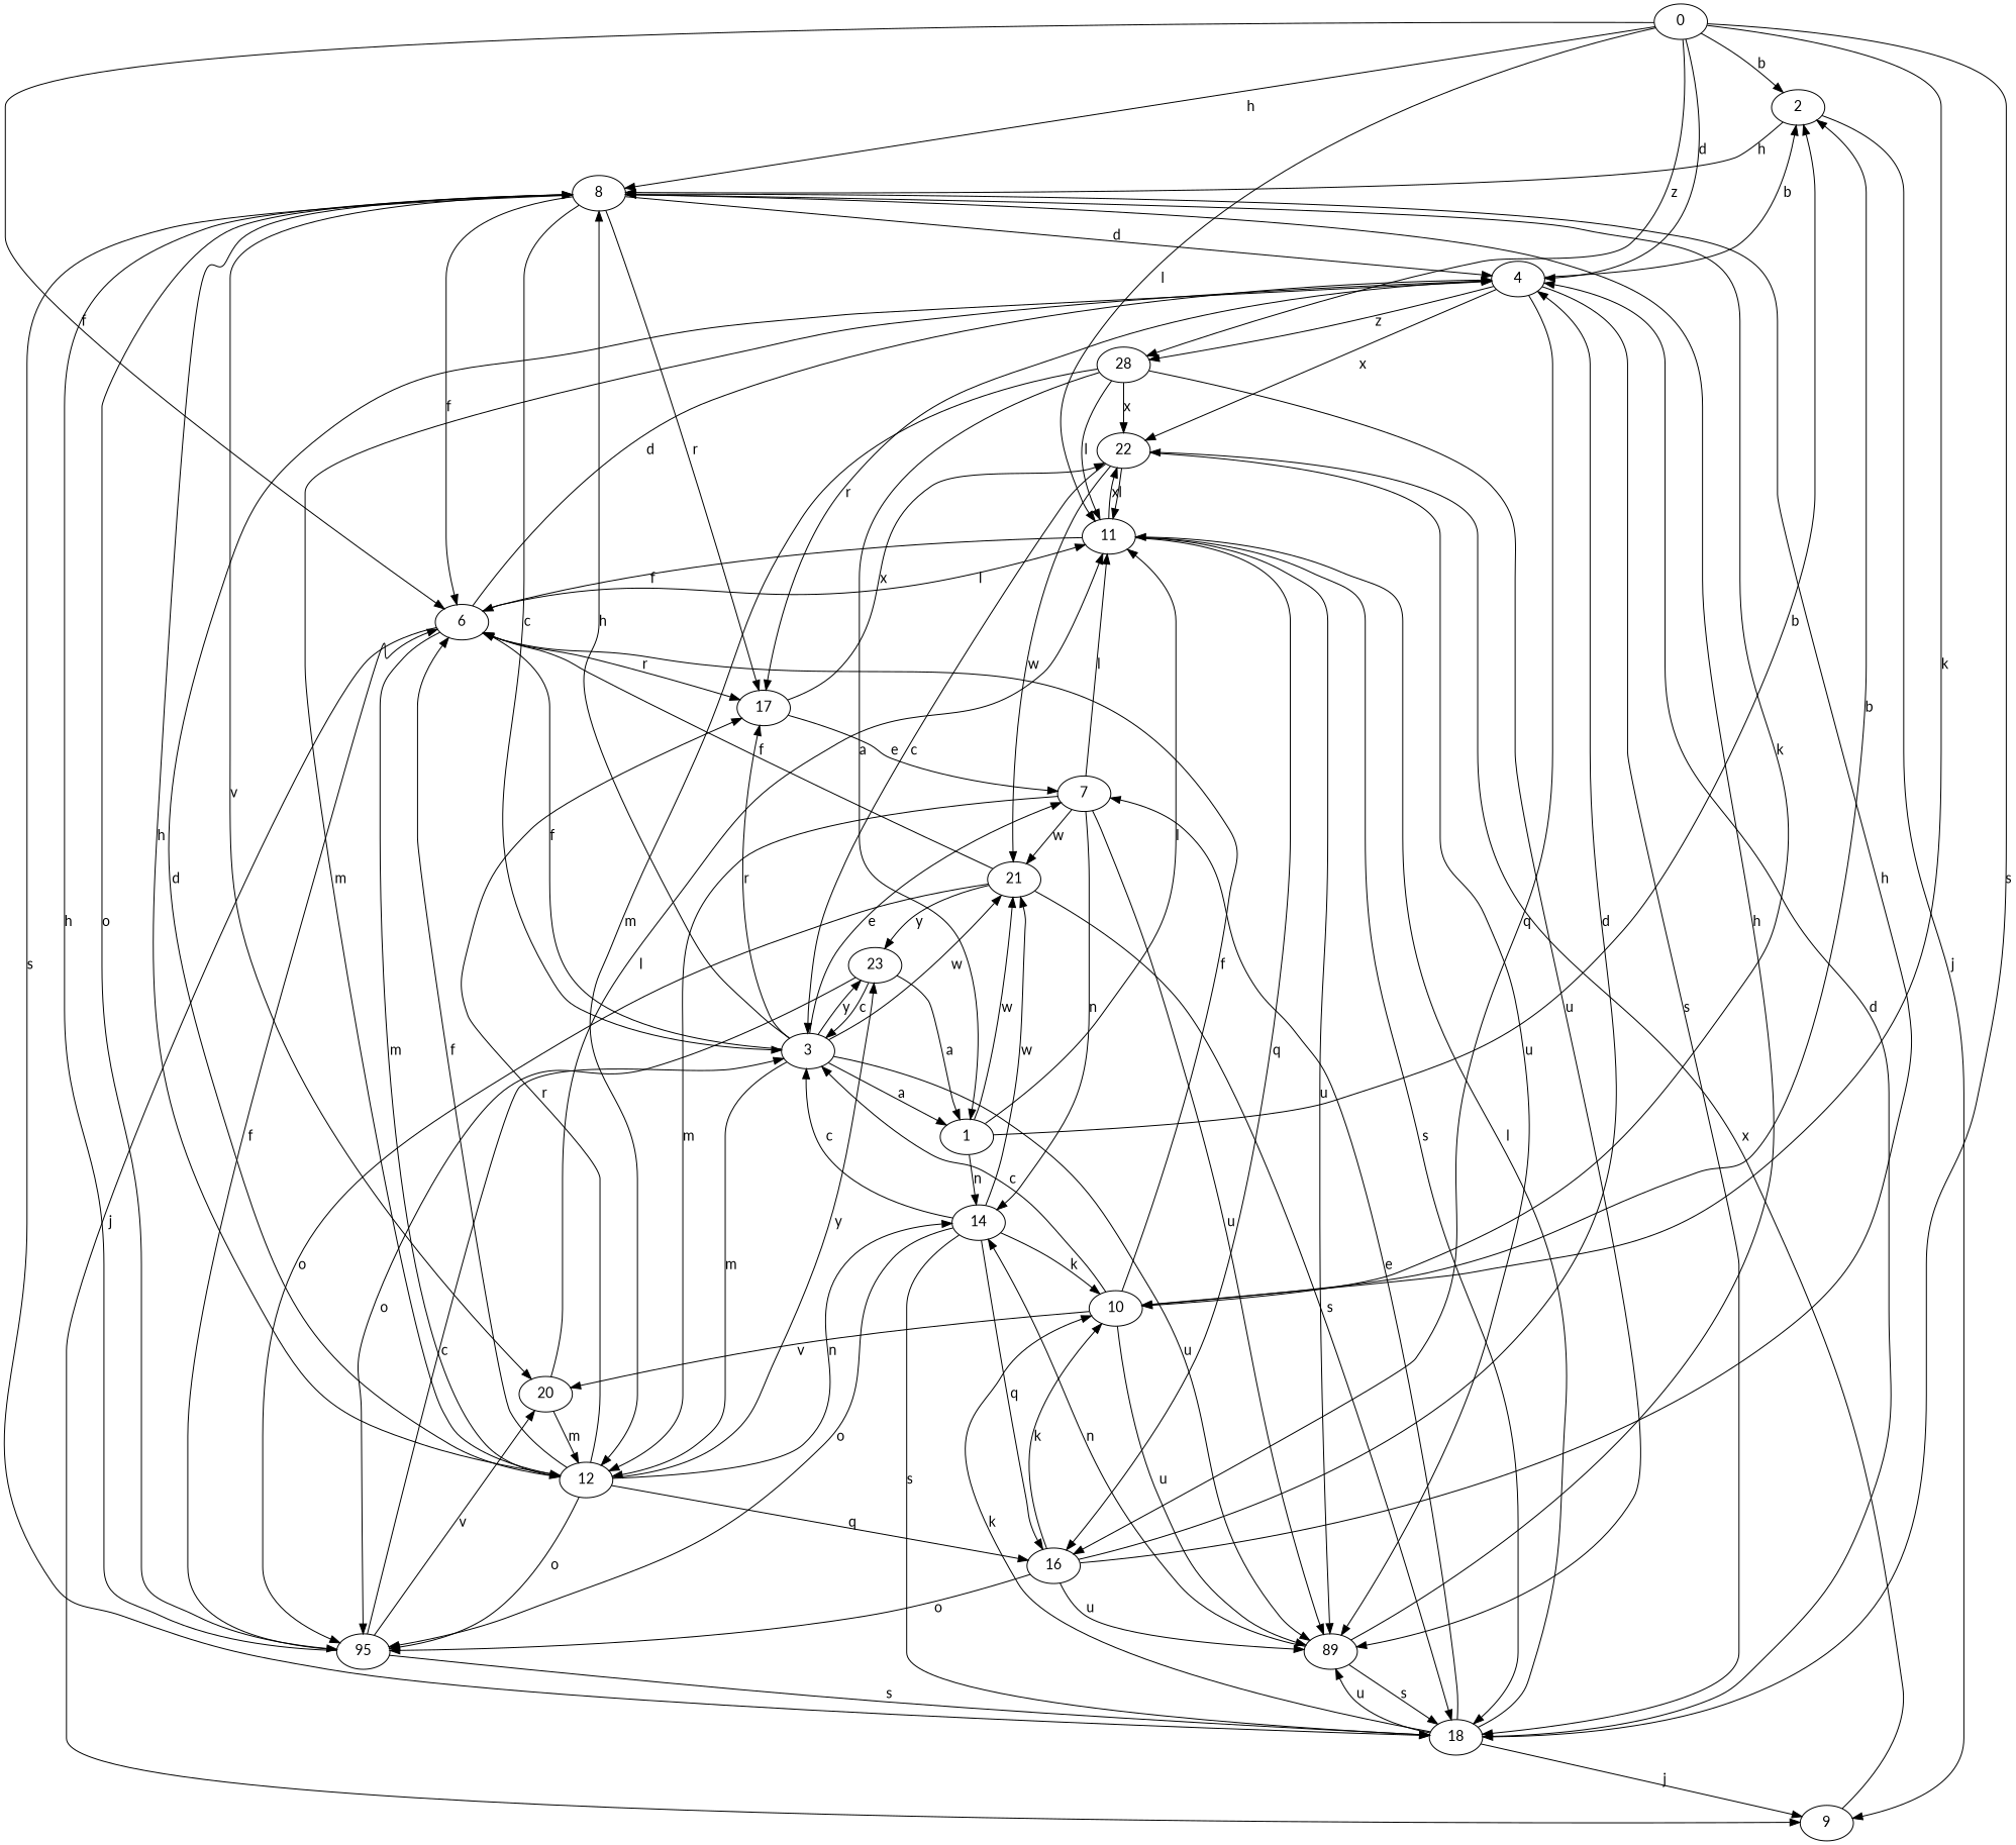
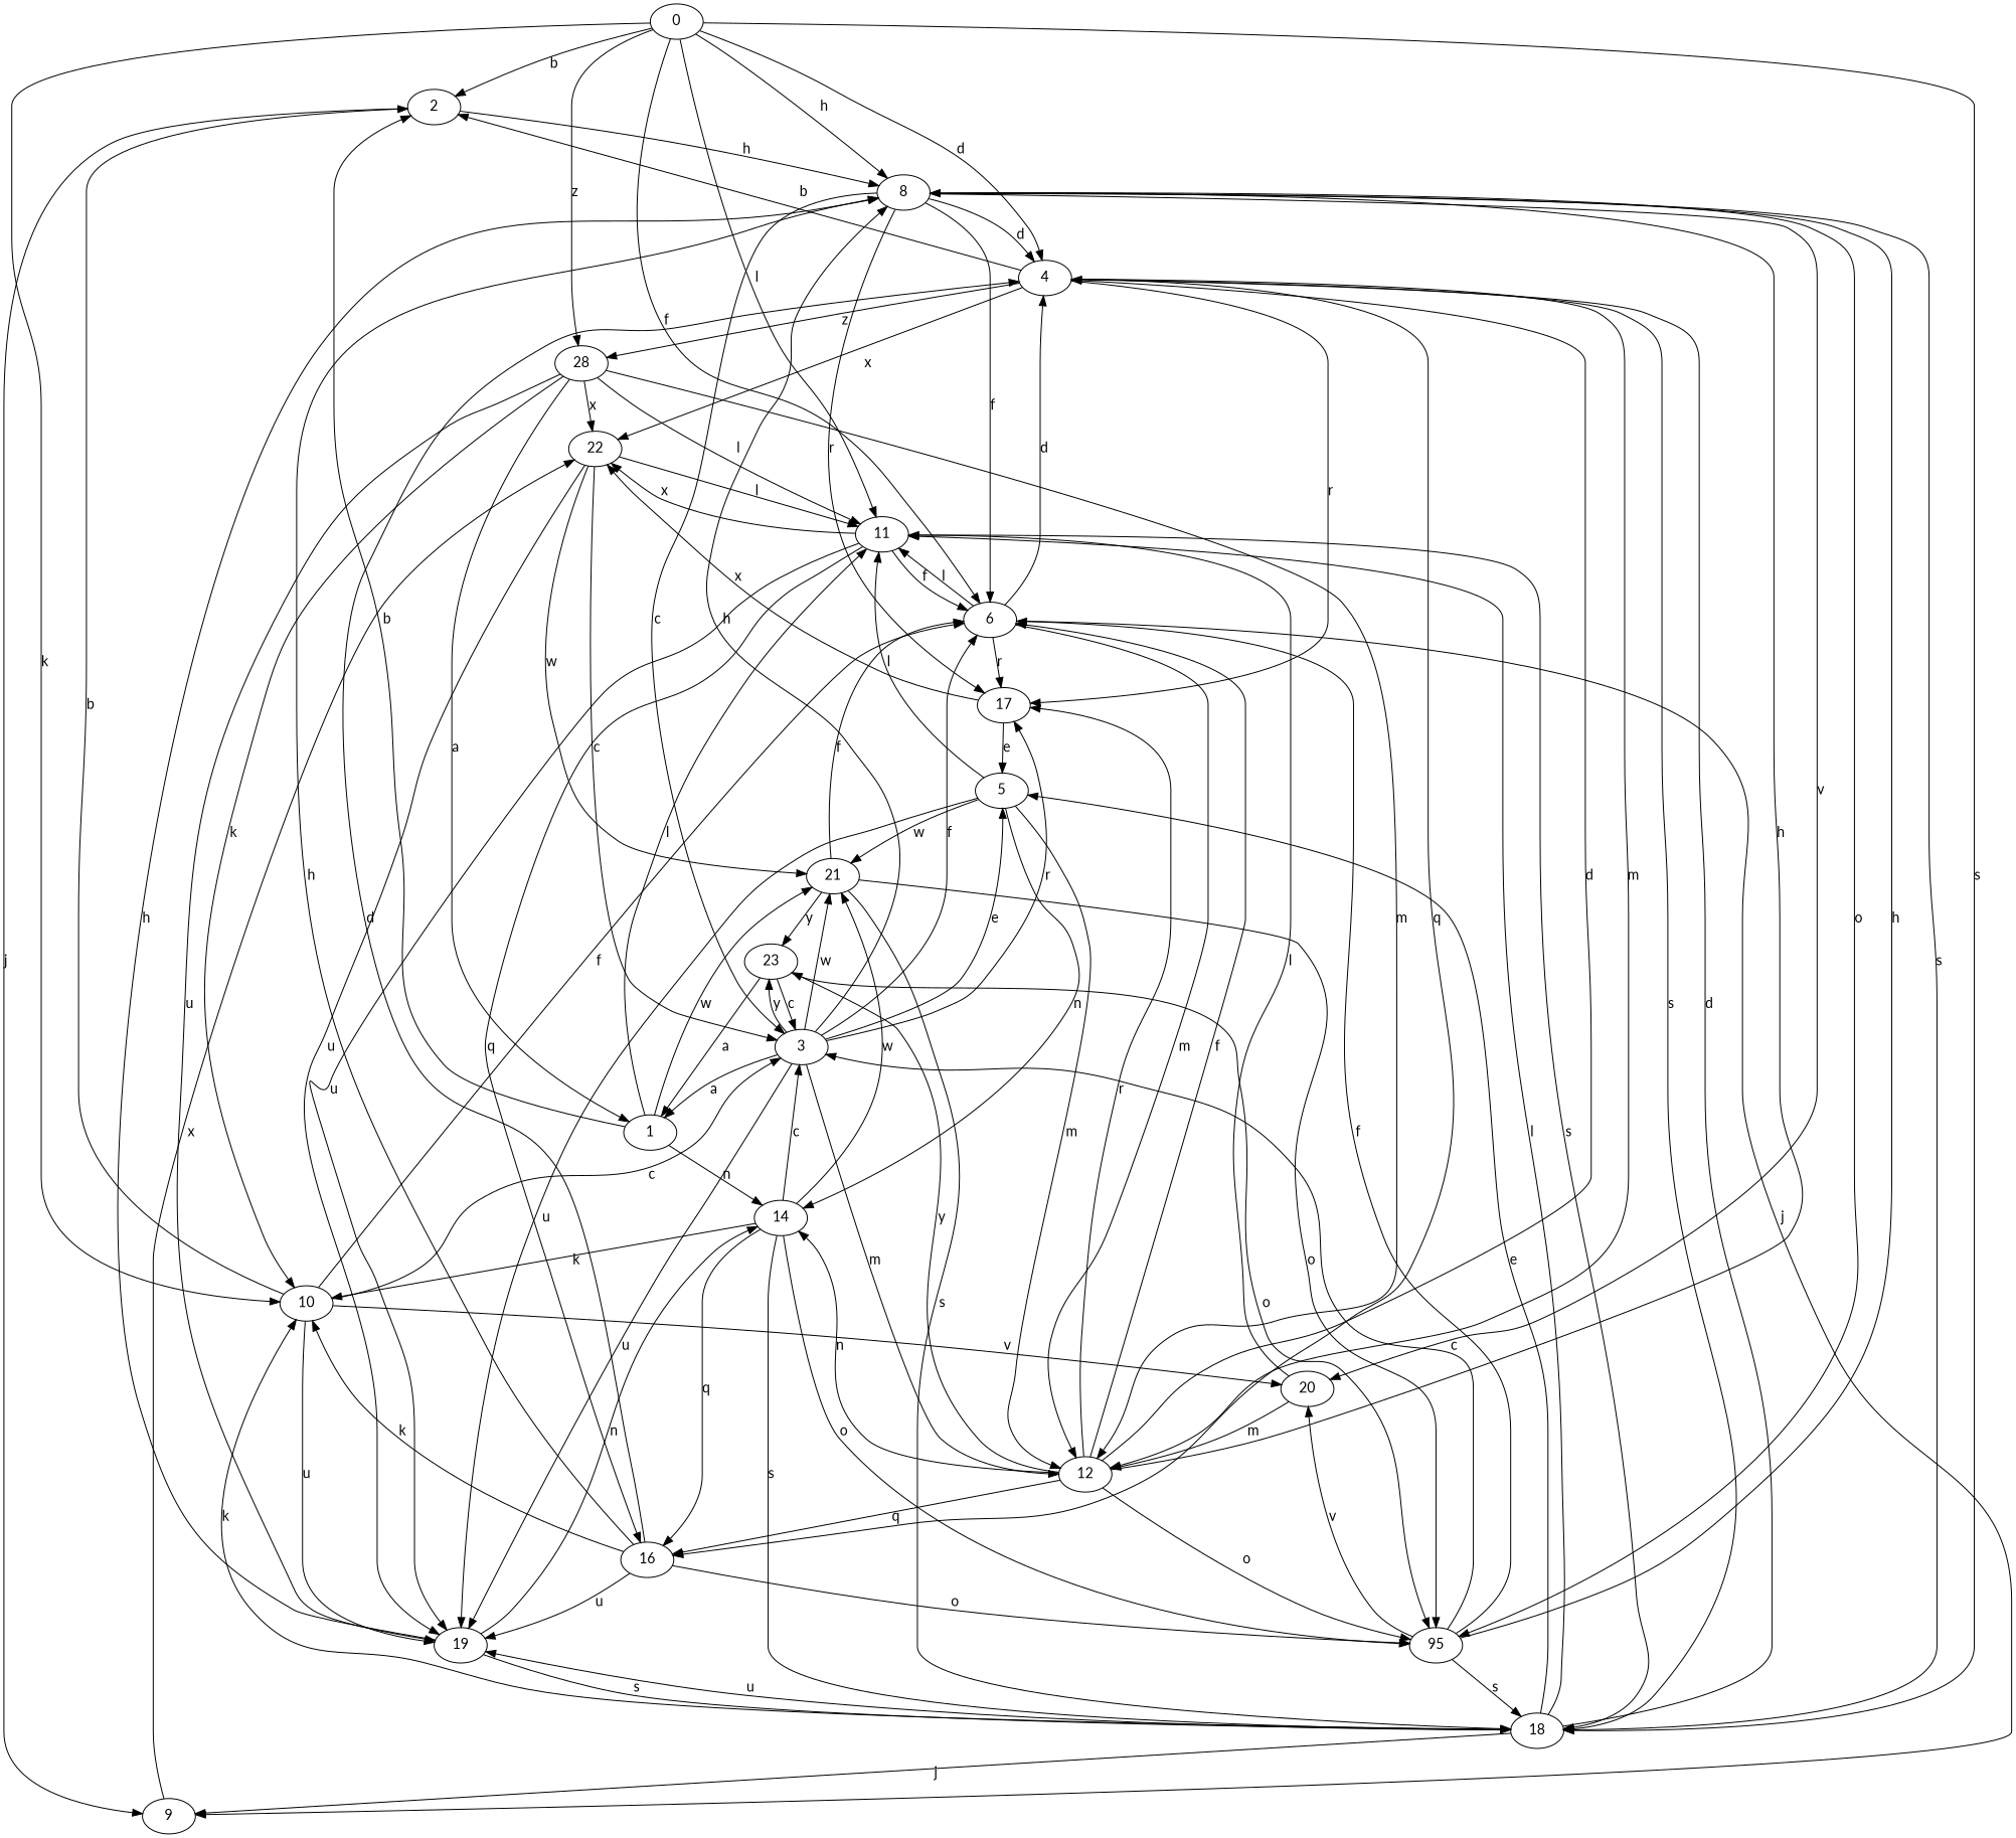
  strict digraph {
    fontname=Lato
    node [fontname=Lato]
    edge [fontname=Lato]
    0
    2
    4
    6
    8
    10
    11
    18
    28
    9
    12
    17
    16
    22
    3
    n16 [label=95]
    20
-   19 [label=89]
-   5 [label=7]
+   19
+   5
    1
    14
    21
    23
    0 -> 2 [label=b]
    0 -> 4 [label=d]
    0 -> 6 [label=f]
    0 -> 8 [label=h]
    0 -> 10 [label=k]
    0 -> 11 [label=l]
    0 -> 18 [label=s]
    0 -> 28 [label=z]
    2 -> 8 [label=h]
    2 -> 9 [label=j]
    4 -> 2 [label=b]
    4 -> 18 [label=s]
    4 -> 28 [label=z]
    4 -> 12 [label=m]
    4 -> 17 [label=r]
    4 -> 16 [label=q]
    4 -> 22 [label=x]
    6 -> 4 [label=d]
    6 -> 11 [label=l]
    6 -> 9 [label=j]
    6 -> 12 [label=m]
    6 -> 17 [label=r]
    8 -> 4 [label=d]
    8 -> 6 [label=f]
-   8 -> 10 [label=k]
+   28 -> 10 [label=k]
    8 -> 18 [label=s]
    8 -> 17 [label=r]
    8 -> 3 [label=c]
    8 -> n16 [label=o]
    8 -> 20 [label=v]
    10 -> 2 [label=b]
    10 -> 6 [label=f]
    10 -> 3 [label=c]
    10 -> 20 [label=v]
    10 -> 19 [label=u]
    11 -> 6 [label=f]
    11 -> 18 [label=s]
    11 -> 16 [label=q]
    11 -> 22 [label=x]
    11 -> 19 [label=u]
    18 -> 4 [label=d]
    18 -> 10 [label=k]
    18 -> 11 [label=l]
    18 -> 9 [label=j]
    18 -> 19 [label=u]
    18 -> 5 [label=e]
    28 -> 11 [label=l]
    28 -> 12 [label=m]
    28 -> 22 [label=x]
    28 -> 19 [label=u]
    28 -> 1 [label=a]
    9 -> 22 [label=x]
    12 -> 4 [label=d]
    12 -> 6 [label=f]
    12 -> 8 [label=h]
    12 -> 17 [label=r]
    12 -> 16 [label=q]
    12 -> n16 [label=o]
    12 -> 14 [label=n]
    12 -> 23 [label=y]
    17 -> 22 [label=x]
    17 -> 5 [label=e]
    16 -> 4 [label=d]
    16 -> 8 [label=h]
    16 -> 10 [label=k]
    16 -> n16 [label=o]
    16 -> 19 [label=u]
    22 -> 11 [label=l]
    22 -> 3 [label=c]
    22 -> 19 [label=u]
    22 -> 21 [label=w]
    3 -> 6 [label=f]
    3 -> 8 [label=h]
    3 -> 12 [label=m]
    3 -> 17 [label=r]
    3 -> 19 [label=u]
    3 -> 5 [label=e]
    3 -> 1 [label=a]
    3 -> 21 [label=w]
    3 -> 23 [label=y]
    n16 -> 6 [label=f]
    n16 -> 8 [label=h]
    n16 -> 18 [label=s]
    n16 -> 3 [label=c]
    n16 -> 20 [label=v]
    20 -> 11 [label=l]
    20 -> 12 [label=m]
    19 -> 8 [label=h]
    19 -> 18 [label=s]
    19 -> 14 [label=n]
    5 -> 11 [label=l]
    5 -> 12 [label=m]
    5 -> 19 [label=u]
    5 -> 14 [label=n]
    5 -> 21 [label=w]
    1 -> 2 [label=b]
    1 -> 11 [label=l]
    1 -> 14 [label=n]
    1 -> 21 [label=w]
    14 -> 10 [label=k]
    14 -> 18 [label=s]
    14 -> 16 [label=q]
    14 -> 3 [label=c]
    14 -> n16 [label=o]
    14 -> 21 [label=w]
    21 -> 6 [label=f]
    21 -> 18 [label=s]
    21 -> n16 [label=o]
    21 -> 23 [label=y]
    23 -> 3 [label=c]
    23 -> n16 [label=o]
    23 -> 1 [label=a]
  }
